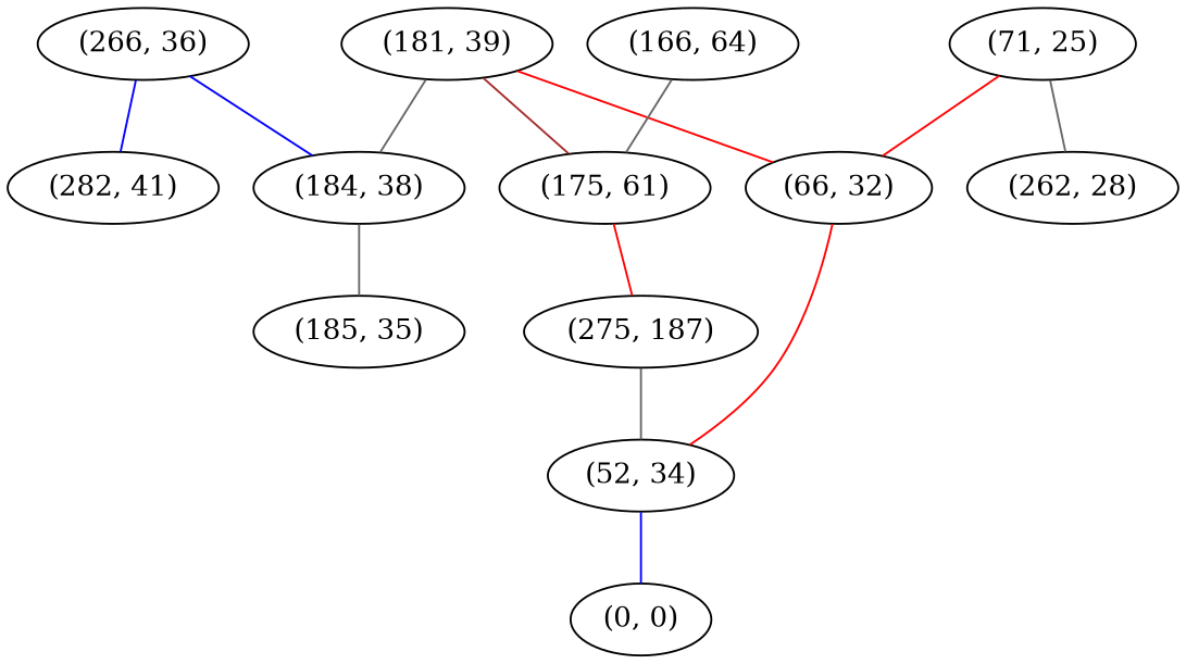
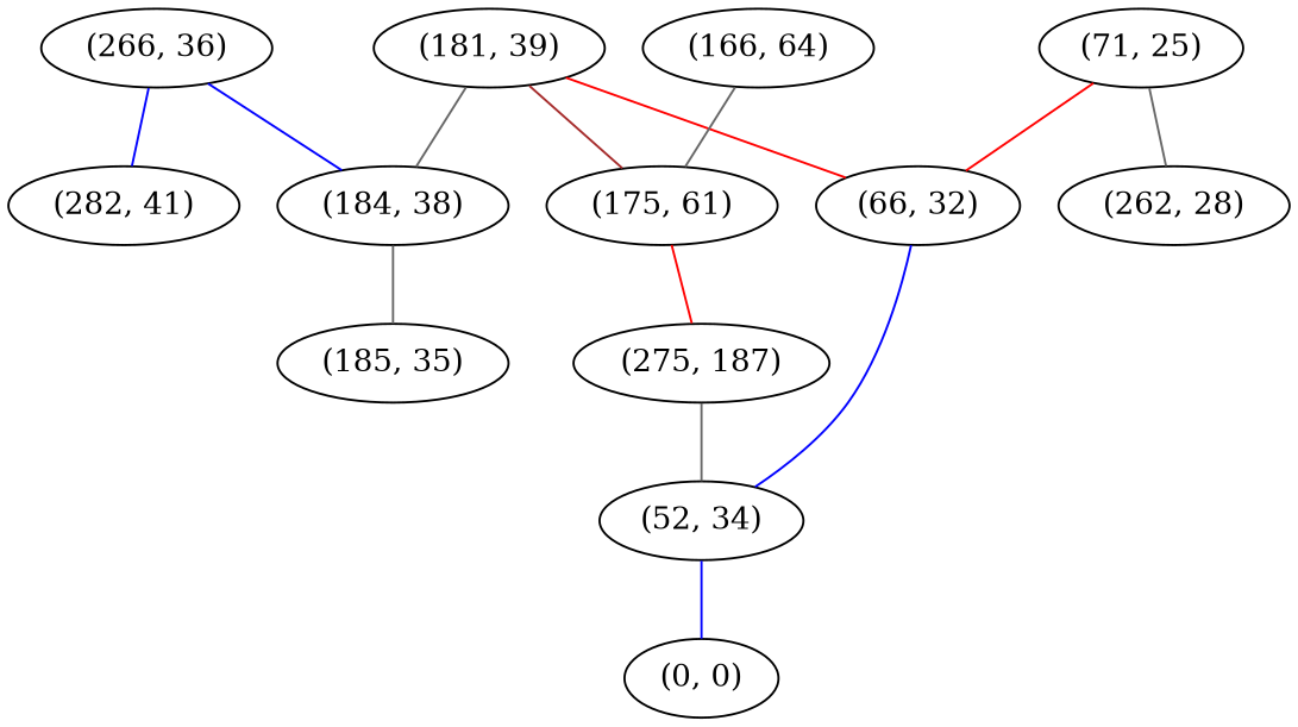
  graph {
    edge [color=gray40 weight=1]
    "(181, 39)"
    "(184, 38)"
    "(66, 32)"
    "(175, 61)"
    "(185, 35)"
    "(52, 34)"
    "(275, 187)"
    "(266, 36)"
    "(282, 41)"
    "(166, 64)"
    "(0, 0)"
    "(71, 25)"
    "(262, 28)"
    "(181, 39)" -- "(184, 38)"
    "(181, 39)" -- "(66, 32)" [color=red]
    "(181, 39)" -- "(175, 61)" [color=brown]
    "(184, 38)" -- "(185, 35)"
-   "(66, 32)" -- "(52, 34)" [color=red]
+   "(66, 32)" -- "(52, 34)" [color=blue]
    "(175, 61)" -- "(275, 187)" [color=red]
    "(52, 34)" -- "(0, 0)" [color=blue weight=4]
    "(275, 187)" -- "(52, 34)" [weight=2]
    "(266, 36)" -- "(184, 38)" [color=blue]
    "(266, 36)" -- "(282, 41)" [color=blue]
    "(166, 64)" -- "(175, 61)"
    "(71, 25)" -- "(66, 32)" [color=red]
    "(71, 25)" -- "(262, 28)"
  }
